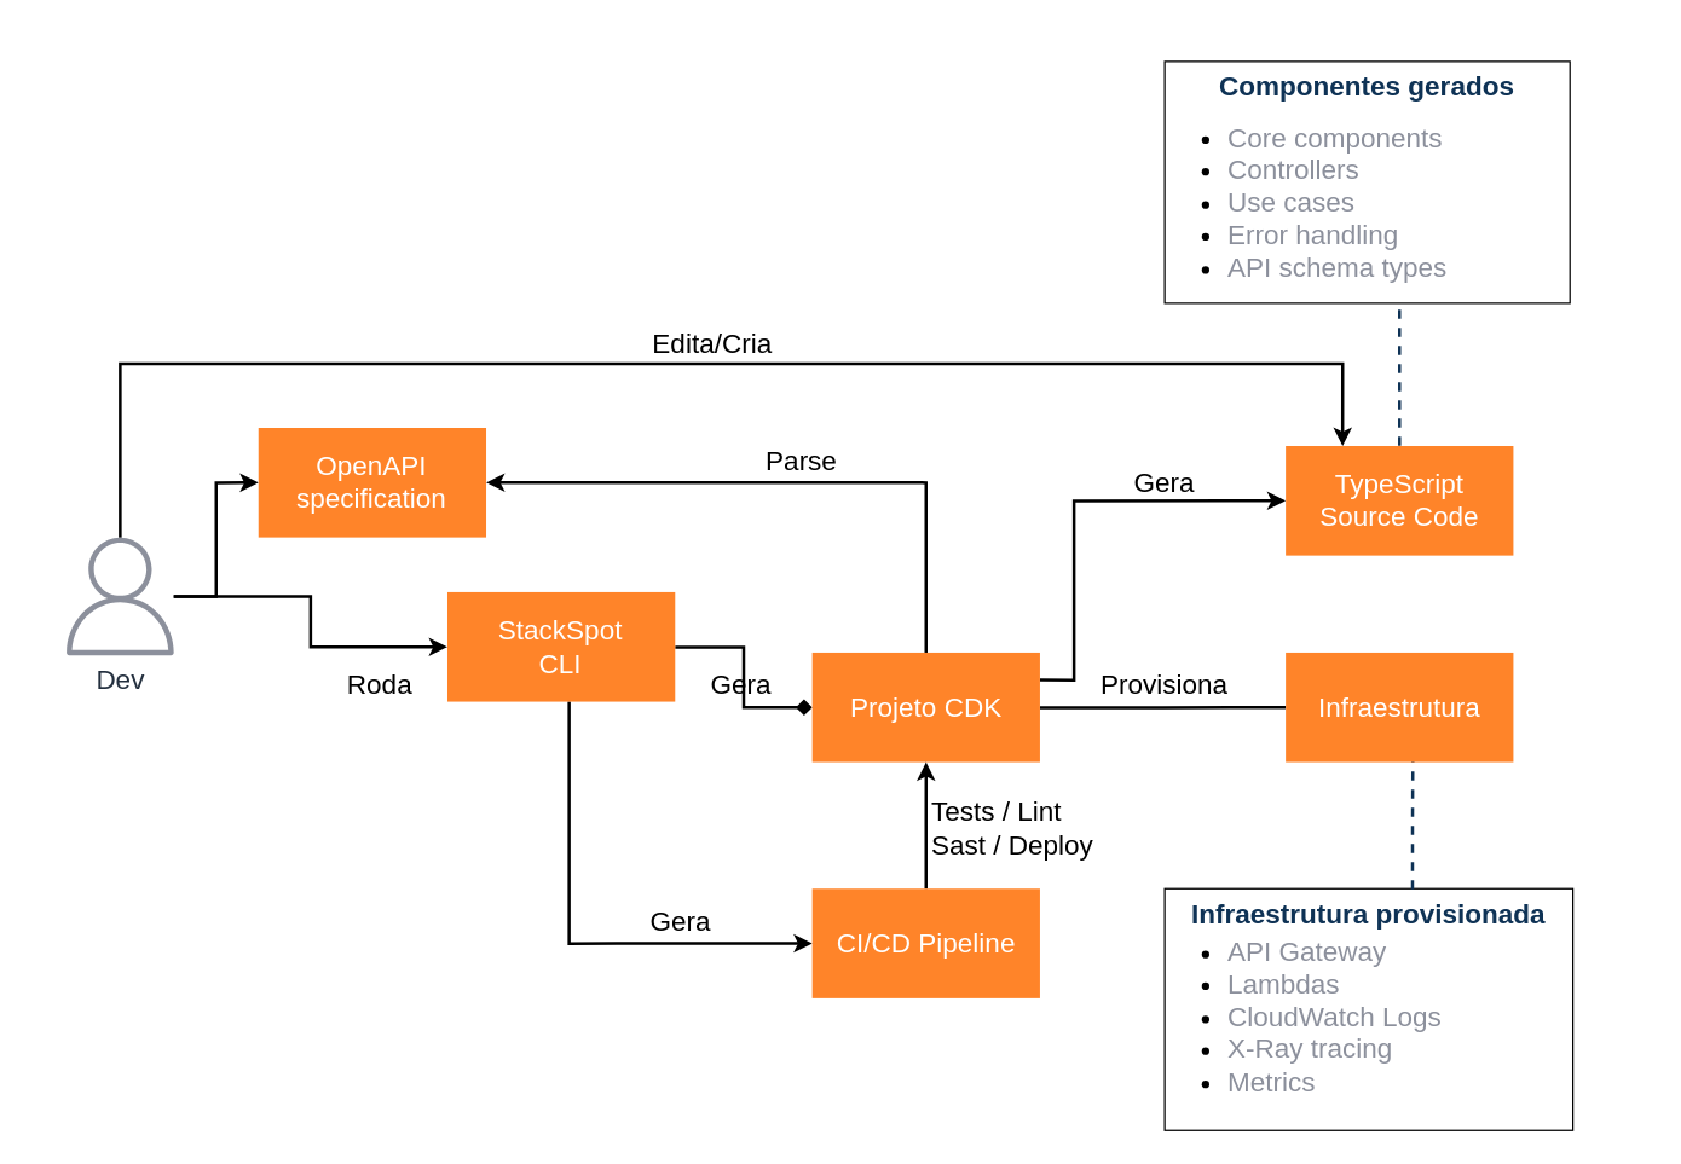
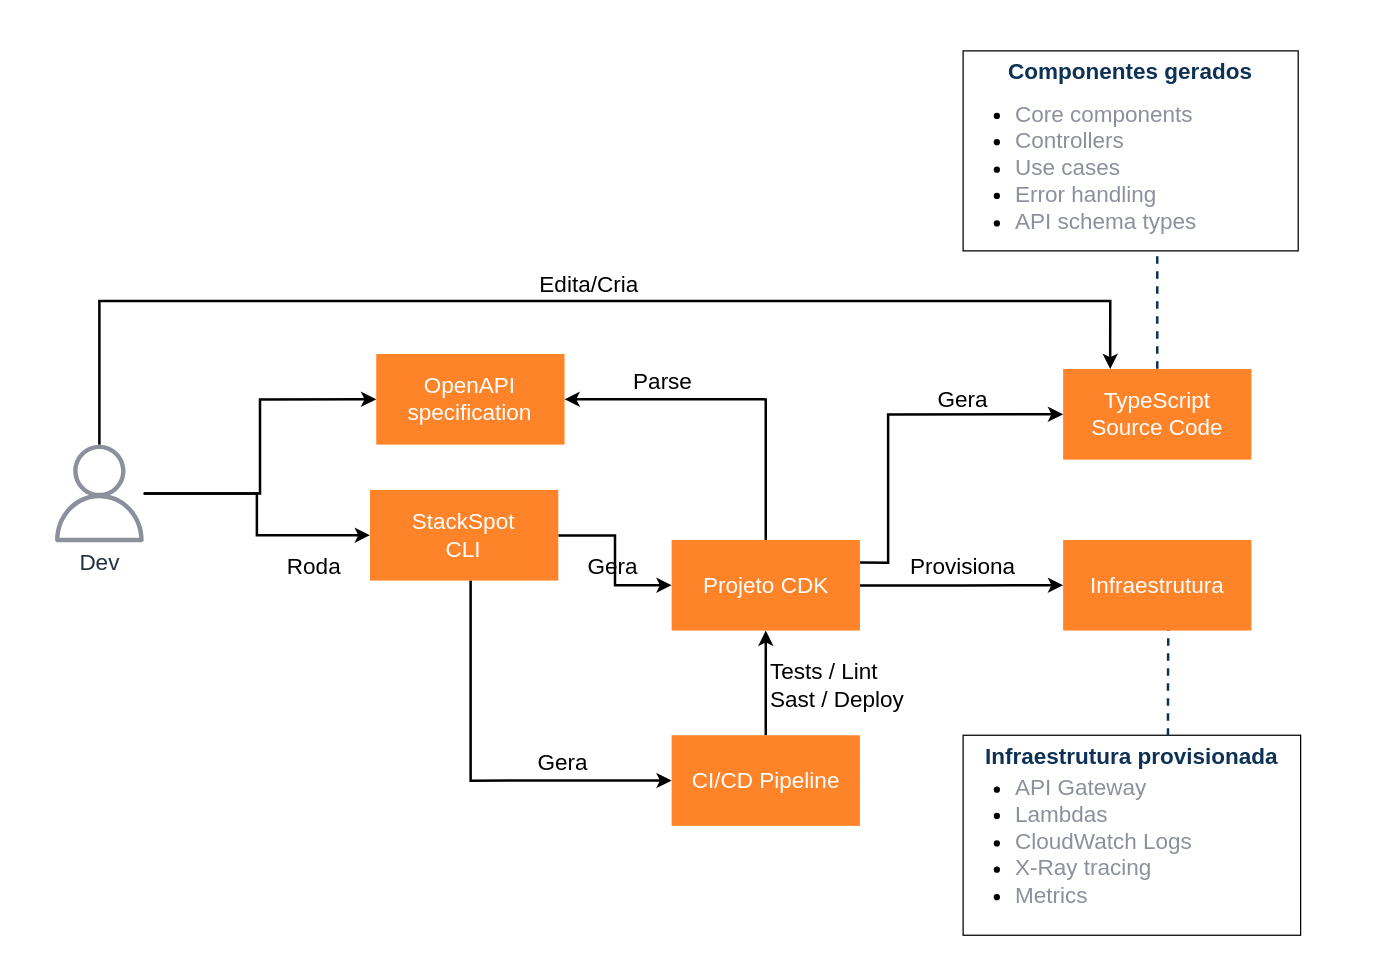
  <mxCell id="0" />
  <mxCell id="1" parent="0" />
  <mxCell id="2" value="" style="group;" parent="1" vertex="1" connectable="0"><mxGeometry x="20" y="20" width="1070" height="727.5" as="geometry" /></mxCell>
  <mxCell id="3" style="edgeStyle=orthogonalEdgeStyle;rounded=0;orthogonalLoop=1;jettySize=auto;html=1;fontSize=12;endArrow=none;endFill=0;dashed=1;entryX=0.5;entryY=0;entryDx=0;entryDy=0;strokeWidth=2;strokeColor=#0E3255;exitX=0.5;exitY=1;exitDx=0;exitDy=0;" parent="2" source="7" target="30" edge="1"><mxGeometry relative="1" as="geometry"><mxPoint x="959.995" y="274.5" as="targetPoint" /><Array as="points"><mxPoint x="905" y="169" /></Array><mxPoint x="968.68" y="180" as="sourcePoint" /></mxGeometry></mxCell>
- <mxCell id="4" value="&lt;font style=&quot;font-size: 18px&quot; color=&quot;#ffffff&quot;&gt;OpenAPI&lt;br&gt;specification&lt;/font&gt;" style="rounded=0;whiteSpace=wrap;html=1;fontSize=12;strokeWidth=3;strokeColor=none;fillColor=#FF8429;" parent="2" vertex="1"><mxGeometry x="150.49" y="262.5" width="150.63" height="72.5" as="geometry" /></mxCell>
+ <mxCell id="4" value="&lt;font style=&quot;font-size: 18px&quot; color=&quot;#ffffff&quot;&gt;OpenAPI&lt;br&gt;specification&lt;/font&gt;" style="rounded=0;whiteSpace=wrap;html=1;fontSize=12;strokeWidth=3;strokeColor=none;fillColor=#FF8429;" parent="2" vertex="1"><mxGeometry x="280.49" y="262.5" width="150.63" height="72.5" as="geometry" /></mxCell>
  <mxCell id="5" value="" style="group" parent="2" vertex="1" connectable="0"><mxGeometry x="750" y="60" width="270" height="120" as="geometry" /></mxCell>
  <mxCell id="6" value="&lt;font style=&quot;font-size: 18px&quot; color=&quot;#0e3255&quot;&gt;&lt;b&gt;Componentes gerados&lt;/b&gt;&lt;/font&gt;" style="rounded=0;whiteSpace=wrap;html=1;fontSize=12;verticalAlign=top;" parent="5" vertex="1"><mxGeometry y="-40" width="268.06" height="160" as="geometry" /></mxCell>
  <mxCell id="7" value="&lt;ul style=&quot;font-size: 18px&quot;&gt;&lt;li&gt;&lt;font color=&quot;#8c909c&quot;&gt;Core components&lt;/font&gt;&lt;/li&gt;&lt;li&gt;&lt;font color=&quot;#8c909c&quot;&gt;Controllers&lt;/font&gt;&lt;/li&gt;&lt;li&gt;&lt;font color=&quot;#8c909c&quot;&gt;Use cases&lt;/font&gt;&lt;/li&gt;&lt;li&gt;&lt;font color=&quot;#8c909c&quot;&gt;Error handling&lt;/font&gt;&lt;/li&gt;&lt;li&gt;&lt;font color=&quot;#8c909c&quot;&gt;API schema types&lt;/font&gt;&lt;/li&gt;&lt;/ul&gt;" style="text;html=1;strokeColor=none;fillColor=none;align=left;verticalAlign=middle;whiteSpace=wrap;rounded=0;fontSize=12;" parent="5" vertex="1"><mxGeometry width="270" height="108.63" as="geometry" /></mxCell>
  <mxCell id="8" value="" style="group" parent="2" vertex="1" connectable="0"><mxGeometry x="780.001" y="567.5" width="240" height="160" as="geometry" /></mxCell>
  <mxCell id="9" value="&lt;font style=&quot;font-size: 18px&quot; color=&quot;#0e3255&quot;&gt;&lt;b&gt;Infraestrutura provisionada&lt;/b&gt;&lt;/font&gt;" style="rounded=0;whiteSpace=wrap;html=1;fontSize=12;verticalAlign=top;" parent="8" vertex="1"><mxGeometry x="-30" width="270" height="160" as="geometry" /></mxCell>
  <mxCell id="10" value="&lt;ul style=&quot;font-size: 18px&quot;&gt;&lt;li&gt;&lt;font color=&quot;#8c909c&quot;&gt;API Gateway&lt;/font&gt;&lt;/li&gt;&lt;li&gt;&lt;font color=&quot;#8c909c&quot;&gt;Lambdas&lt;/font&gt;&lt;/li&gt;&lt;li&gt;&lt;font color=&quot;#8c909c&quot;&gt;CloudWatch Logs&lt;/font&gt;&lt;/li&gt;&lt;li&gt;&lt;font color=&quot;#8c909c&quot;&gt;X-Ray tracing&lt;/font&gt;&lt;/li&gt;&lt;li&gt;&lt;font color=&quot;#8c909c&quot;&gt;Metrics&lt;/font&gt;&lt;/li&gt;&lt;/ul&gt;" style="text;html=1;strokeColor=none;fillColor=none;align=left;verticalAlign=middle;whiteSpace=wrap;rounded=0;fontSize=12;" parent="8" vertex="1"><mxGeometry x="-30" y="32.5" width="250.29" height="106.73" as="geometry" /></mxCell>
  <mxCell id="11" style="edgeStyle=orthogonalEdgeStyle;rounded=0;orthogonalLoop=1;jettySize=auto;html=1;entryX=0.75;entryY=1;entryDx=0;entryDy=0;fontSize=12;endArrow=none;endFill=0;dashed=1;strokeWidth=2;strokeColor=#0E3255;exitX=0.607;exitY=0.003;exitDx=0;exitDy=0;exitPerimeter=0;" parent="2" source="9" edge="1"><mxGeometry relative="1" as="geometry"><mxPoint x="914.175" y="477.5" as="targetPoint" /></mxGeometry></mxCell>
  <mxCell id="12" style="edgeStyle=orthogonalEdgeStyle;rounded=0;orthogonalLoop=1;jettySize=auto;html=1;entryX=0;entryY=0.5;entryDx=0;entryDy=0;strokeWidth=2;" parent="2" source="15" target="18" edge="1"><mxGeometry relative="1" as="geometry" /></mxCell>
  <mxCell id="13" style="edgeStyle=orthogonalEdgeStyle;rounded=0;orthogonalLoop=1;jettySize=auto;html=1;entryX=0;entryY=0.5;entryDx=0;entryDy=0;strokeWidth=2;" parent="2" source="15" target="4" edge="1"><mxGeometry relative="1" as="geometry" /></mxCell>
  <mxCell id="14" style="edgeStyle=orthogonalEdgeStyle;rounded=0;orthogonalLoop=1;jettySize=auto;html=1;entryX=0.25;entryY=0;entryDx=0;entryDy=0;strokeWidth=2;" parent="2" source="15" target="30" edge="1"><mxGeometry relative="1" as="geometry"><Array as="points"><mxPoint x="59" y="220" /><mxPoint x="868" y="220" /></Array></mxGeometry></mxCell>
  <mxCell id="15" value="&lt;font style=&quot;font-size: 18px&quot;&gt;Dev&lt;/font&gt;" style="outlineConnect=0;fontColor=#232F3E;gradientColor=none;strokeColor=none;dashed=0;verticalLabelPosition=bottom;verticalAlign=top;align=center;html=1;fontSize=12;fontStyle=0;aspect=fixed;pointerEvents=1;shape=mxgraph.aws4.user;fillColor=#8C909C;" parent="2" vertex="1"><mxGeometry x="20" y="335" width="78" height="78" as="geometry" /></mxCell>
- <mxCell id="16" style="edgeStyle=orthogonalEdgeStyle;rounded=0;orthogonalLoop=1;jettySize=auto;html=1;entryX=0;entryY=0.5;entryDx=0;entryDy=0;strokeWidth=2;endArrow=diamond;" parent="2" source="18" target="23" edge="1"><mxGeometry relative="1" as="geometry" /></mxCell>
+ <mxCell id="16" style="edgeStyle=orthogonalEdgeStyle;rounded=0;orthogonalLoop=1;jettySize=auto;html=1;entryX=0;entryY=0.5;entryDx=0;entryDy=0;strokeWidth=2;" parent="2" source="18" target="23" edge="1"><mxGeometry relative="1" as="geometry" /></mxCell>
  <mxCell id="17" style="edgeStyle=orthogonalEdgeStyle;rounded=0;orthogonalLoop=1;jettySize=auto;html=1;entryX=0;entryY=0.5;entryDx=0;entryDy=0;strokeWidth=2;" parent="2" source="18" target="27" edge="1"><mxGeometry relative="1" as="geometry"><Array as="points"><mxPoint x="356" y="604" /></Array></mxGeometry></mxCell>
  <mxCell id="18" value="&lt;font color=&quot;#ffffff&quot;&gt;&lt;span style=&quot;font-size: 18px&quot;&gt;StackSpot&lt;br&gt;CLI&lt;/span&gt;&lt;/font&gt;" style="rounded=0;whiteSpace=wrap;html=1;fontSize=12;strokeWidth=3;strokeColor=none;fillColor=#FF8429;" parent="2" vertex="1"><mxGeometry x="275.49" y="371.25" width="150.63" height="72.5" as="geometry" /></mxCell>
  <mxCell id="19" value="&lt;font style=&quot;font-size: 18px&quot;&gt;Roda&lt;/font&gt;" style="text;html=1;strokeColor=none;fillColor=none;align=center;verticalAlign=middle;whiteSpace=wrap;rounded=0;" parent="2" vertex="1"><mxGeometry x="211" y="423" width="40" height="20" as="geometry" /></mxCell>
  <mxCell id="20" style="edgeStyle=orthogonalEdgeStyle;rounded=0;orthogonalLoop=1;jettySize=auto;html=1;entryX=1;entryY=0.5;entryDx=0;entryDy=0;strokeWidth=2;" parent="2" source="23" target="4" edge="1"><mxGeometry relative="1" as="geometry"><Array as="points"><mxPoint x="592" y="299" /></Array></mxGeometry></mxCell>
- <mxCell id="21" style="edgeStyle=orthogonalEdgeStyle;rounded=0;orthogonalLoop=1;jettySize=auto;html=1;entryX=0;entryY=0.5;entryDx=0;entryDy=0;strokeWidth=2;endArrow=none;" parent="2" source="23" target="31" edge="1"><mxGeometry relative="1" as="geometry" /></mxCell>
+ <mxCell id="21" style="edgeStyle=orthogonalEdgeStyle;rounded=0;orthogonalLoop=1;jettySize=auto;html=1;entryX=0;entryY=0.5;entryDx=0;entryDy=0;strokeWidth=2;" parent="2" source="23" target="31" edge="1"><mxGeometry relative="1" as="geometry" /></mxCell>
  <mxCell id="22" style="edgeStyle=orthogonalEdgeStyle;rounded=0;orthogonalLoop=1;jettySize=auto;html=1;exitX=1;exitY=0.25;exitDx=0;exitDy=0;entryX=0;entryY=0.5;entryDx=0;entryDy=0;strokeWidth=2;" parent="2" source="23" target="30" edge="1"><mxGeometry relative="1" as="geometry"><Array as="points"><mxPoint x="690" y="429" /><mxPoint x="690" y="311" /></Array></mxGeometry></mxCell>
  <mxCell id="23" value="&lt;font color=&quot;#ffffff&quot;&gt;&lt;span style=&quot;font-size: 18px&quot;&gt;Projeto CDK&lt;/span&gt;&lt;/font&gt;" style="rounded=0;whiteSpace=wrap;html=1;fontSize=12;strokeWidth=3;strokeColor=none;fillColor=#FF8429;" parent="2" vertex="1"><mxGeometry x="516.82" y="411.25" width="150.63" height="72.5" as="geometry" /></mxCell>
  <mxCell id="24" value="&lt;font style=&quot;font-size: 18px&quot;&gt;Parse&lt;/font&gt;" style="text;html=1;strokeColor=none;fillColor=none;align=center;verticalAlign=middle;whiteSpace=wrap;rounded=0;" parent="2" vertex="1"><mxGeometry x="489.81" y="274.5" width="40" height="20" as="geometry" /></mxCell>
  <mxCell id="25" value="&lt;font style=&quot;font-size: 18px&quot;&gt;Gera&lt;/font&gt;" style="text;html=1;strokeColor=none;fillColor=none;align=center;verticalAlign=middle;whiteSpace=wrap;rounded=0;" parent="2" vertex="1"><mxGeometry x="449.81" y="423" width="40" height="20" as="geometry" /></mxCell>
  <mxCell id="26" style="edgeStyle=orthogonalEdgeStyle;rounded=0;orthogonalLoop=1;jettySize=auto;html=1;entryX=0.5;entryY=1;entryDx=0;entryDy=0;strokeWidth=2;" parent="2" source="27" target="23" edge="1"><mxGeometry relative="1" as="geometry" /></mxCell>
  <mxCell id="27" value="&lt;font color=&quot;#ffffff&quot;&gt;&lt;span style=&quot;font-size: 18px&quot;&gt;CI/CD Pipeline&lt;/span&gt;&lt;/font&gt;" style="rounded=0;whiteSpace=wrap;html=1;fontSize=12;strokeWidth=3;strokeColor=none;fillColor=#FF8429;" parent="2" vertex="1"><mxGeometry x="516.82" y="567.5" width="150.63" height="72.5" as="geometry" /></mxCell>
  <mxCell id="28" value="&lt;font style=&quot;font-size: 18px&quot;&gt;Gera&lt;/font&gt;" style="text;html=1;strokeColor=none;fillColor=none;align=center;verticalAlign=middle;whiteSpace=wrap;rounded=0;" parent="2" vertex="1"><mxGeometry x="409.81" y="580" width="40" height="20" as="geometry" /></mxCell>
  <mxCell id="29" value="&lt;span style=&quot;color: rgb(0 , 0 , 0) ; font-family: &amp;#34;helvetica&amp;#34; ; font-style: normal ; font-weight: 400 ; letter-spacing: normal ; text-align: center ; text-indent: 0px ; text-transform: none ; word-spacing: 0px ; background-color: rgb(255 , 255 , 255) ; display: inline ; float: none&quot;&gt;&lt;font style=&quot;font-size: 18px&quot;&gt;Tests / Lint&lt;br&gt;Sast / Deploy&lt;/font&gt;&lt;/span&gt;" style="text;whiteSpace=wrap;html=1;" parent="2" vertex="1"><mxGeometry x="594" y="500" width="120" height="60" as="geometry" /></mxCell>
  <mxCell id="30" value="&lt;font color=&quot;#ffffff&quot;&gt;&lt;span style=&quot;font-size: 18px&quot;&gt;TypeScript&lt;br&gt;&lt;/span&gt;&lt;/font&gt;&lt;span style=&quot;color: rgb(255 , 255 , 255) ; font-size: 18px&quot;&gt;Source Code&lt;/span&gt;" style="rounded=0;whiteSpace=wrap;html=1;fontSize=12;strokeWidth=3;strokeColor=none;fillColor=#FF8429;" parent="2" vertex="1"><mxGeometry x="830" y="274.5" width="150.63" height="72.5" as="geometry" /></mxCell>
  <mxCell id="31" value="&lt;font color=&quot;#ffffff&quot;&gt;&lt;span style=&quot;font-size: 18px&quot;&gt;Infraestrutura&lt;/span&gt;&lt;/font&gt;" style="rounded=0;whiteSpace=wrap;html=1;fontSize=12;strokeWidth=3;strokeColor=none;fillColor=#FF8429;" parent="2" vertex="1"><mxGeometry x="830" y="411.25" width="150.63" height="72.5" as="geometry" /></mxCell>
  <mxCell id="32" value="&lt;font style=&quot;font-size: 18px&quot;&gt;Provisiona&lt;/font&gt;" style="text;html=1;strokeColor=none;fillColor=none;align=center;verticalAlign=middle;whiteSpace=wrap;rounded=0;" parent="2" vertex="1"><mxGeometry x="730" y="423" width="40" height="20" as="geometry" /></mxCell>
  <mxCell id="33" value="&lt;font style=&quot;font-size: 18px&quot;&gt;Gera&lt;/font&gt;" style="text;html=1;strokeColor=none;fillColor=none;align=center;verticalAlign=middle;whiteSpace=wrap;rounded=0;" parent="2" vertex="1"><mxGeometry x="730" y="288.75" width="40" height="20" as="geometry" /></mxCell>
  <mxCell id="34" value="&lt;font style=&quot;font-size: 18px&quot;&gt;Edita/Cria&lt;/font&gt;" style="text;html=1;strokeColor=none;fillColor=none;align=center;verticalAlign=middle;whiteSpace=wrap;rounded=0;" parent="2" vertex="1"><mxGeometry x="431.12" y="197" width="40" height="20" as="geometry" /></mxCell>
